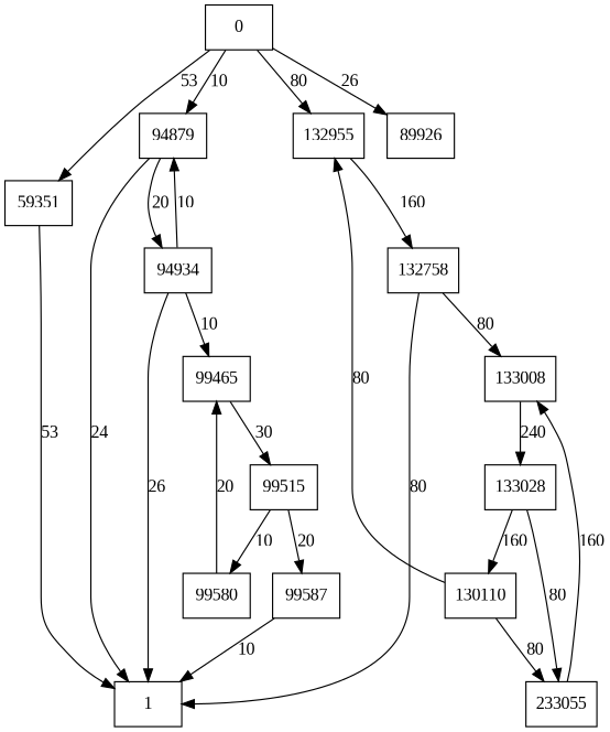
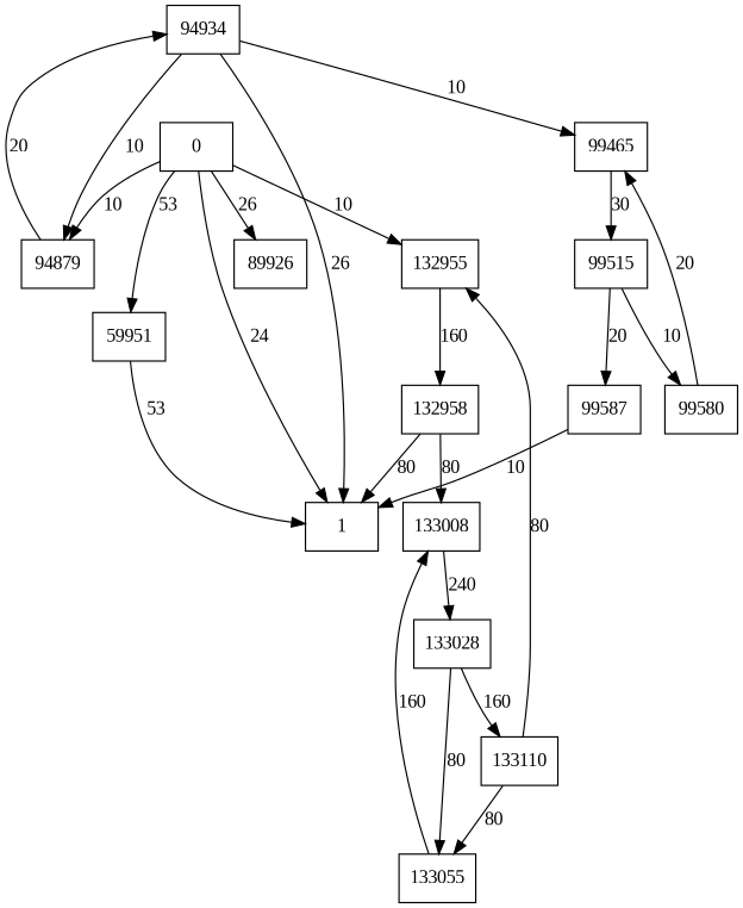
  digraph {
    fontname="Liberation Serif"
    rankdir=TB
    node [fontname="Liberation Serif" shape=rectangle]
    edge [fontname="Liberation Serif"]
-   59951 [label=59351]
+   59951
    1
    94879
    94934
    99465
    99515
    99580
    99587
    132955
-   132958 [label=132758]
+   132958
    n11 [label=133008]
    133028
-   133055 [label=233055]
-   133110 [label=130110]
+   133055
+   133110
    0
    89926
    59951 -> 1 [label=53]
    94879 -> 94934 [label=20]
    94934 -> 1 [label=26]
    94934 -> 94879 [label=10]
    94934 -> 99465 [label=10]
    99465 -> 99515 [label=30]
    99515 -> 99580 [label=10]
    99515 -> 99587 [label=20]
    99580 -> 99465 [label=20]
    99587 -> 1 [label=10]
    132955 -> 132958 [label=160]
    132958 -> 1 [label=80]
    132958 -> n11 [label=80]
    n11 -> 133028 [label=240]
    133028 -> 133055 [label=80]
    133028 -> 133110 [label=160]
    133055 -> n11 [label=160]
    133110 -> 132955 [label=80]
    133110 -> 133055 [label=80]
    0 -> 59951 [label=53]
-   94879 -> 1 [label=24]
+   0 -> 1 [label=24]
    0 -> 94879 [label=10]
-   0 -> 132955 [label=80]
+   0 -> 132955 [label=10]
    0 -> 89926 [label=26]
  }
